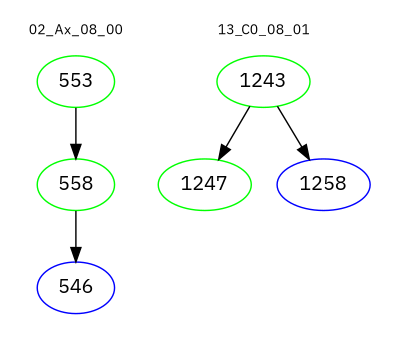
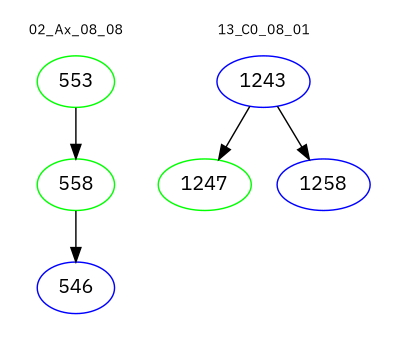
  digraph {
    fontname="IBM Plex Sans"
    node [color=green fontname="IBM Plex Sans"]
    edge [color=black fontname="IBM Plex Sans"]
    n1 [label=553]
    n2 [label=558]
    n3 [color=blue label=546]
-   n4 [label=1243]
+   n4 [color=blue label=1243]
    n5 [label=1247]
    n6 [color=blue label=1258]
    subgraph cluster_1 {
      color=white
      fontsize=10
-     label="02_Ax_08_00"
+     label="02_Ax_08_08"
      n1
      n2
      n3
    }
    subgraph cluster_2 {
      color=white
      fontsize=10
      label="13_C0_08_01"
      n4
      n5
      n6
    }
    n1 -> n2
    n2 -> n3
    n4 -> n5
    n4 -> n6
  }
